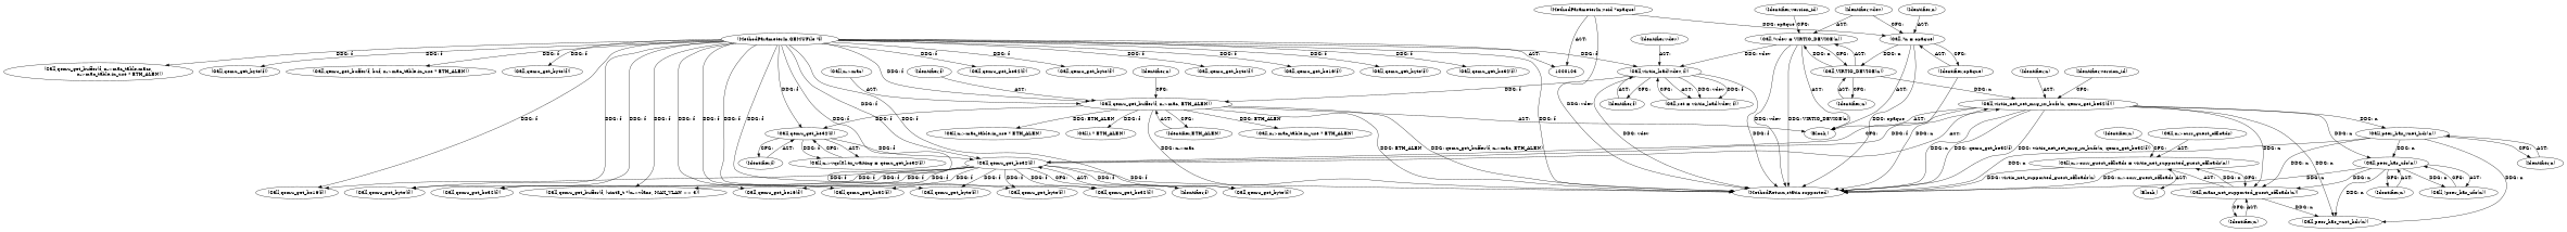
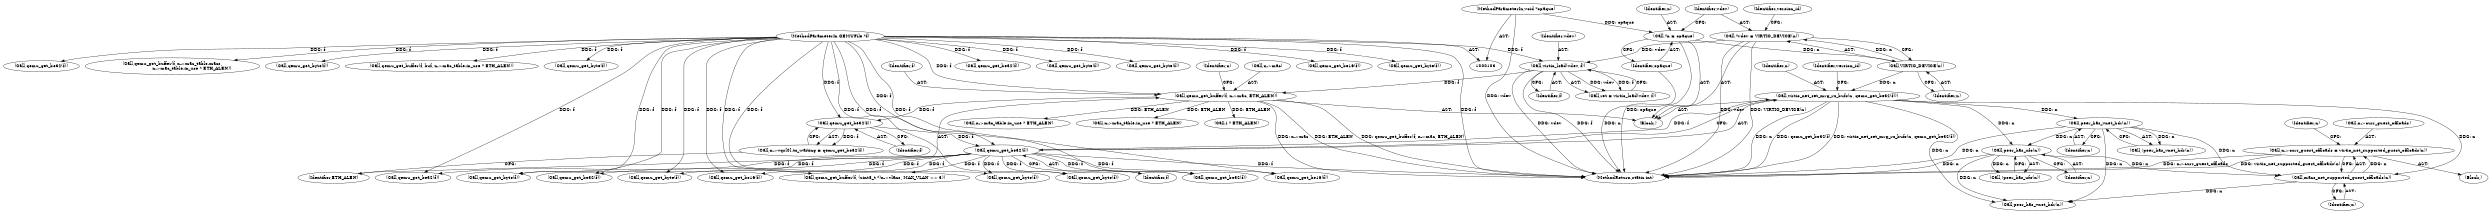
  digraph {
    n1 [label="(Call,n->curr_guest_offloads = virtio_net_supported_guest_offloads(n))"]
    n2 [label="(Call,macs_net_supported_guest_offloads(n))"]
    n3 [label="(Block,)"]
-   n4 [label="(MethodReturn,static supported)"]
+   n4 [label="(MethodReturn,static int)"]
    n5 [label="(Call,peer_has_vnet_hdr(n))"]
    n6 [label="(Identifier,n)"]
    n7 [label="(Call,virtio_net_set_mrg_rx_bufs(n, qemu_get_be32(f)))"]
    n8 [label="(Call,qemu_get_be32(f))"]
    n9 [label="(Call,peer_has_ufo(n))"]
    n10 [label="(Call,peer_has_vnet_hdr(n))"]
    n11 [label="(Block,)"]
    n12 [label="(Call,qemu_get_byte(f))"]
    n13 [label="(Call,qemu_get_byte(f))"]
    n14 [label="(Identifier,f)"]
    n15 [label="(Call,qemu_get_be16(f))"]
    n16 [label="(Call,qemu_get_byte(f))"]
    n17 [label="(Call,qemu_get_be16(f))"]
    n18 [label="(Call,qemu_get_be32(f))"]
    n19 [label="(Call,qemu_get_be32(f))"]
    n20 [label="(Call,qemu_get_be32(f))"]
    n21 [label="(Call,qemu_get_byte(f))"]
    n22 [label="(Call,qemu_get_buffer(f, (uint8_t *)n->vlans, MAX_VLAN >> 3))"]
    n23 [label="(Identifier,n)"]
    n24 [label="(Call,!peer_has_ufo(n))"]
+   n25 [label="(Call,!peer_has_vnet_hdr(n))"]
    n26 [label="(Identifier,n)"]
    n27 [label="(Call,VIRTIO_DEVICE(n))"]
    n28 [label="(Call,*vdev = VIRTIO_DEVICE(n))"]
    n29 [label="(Identifier,n)"]
    n30 [label="(Call,virtio_load(vdev, f))"]
    n31 [label="(Call,*n = opaque)"]
    n32 [label="(Identifier,opaque)"]
    n33 [label="(MethodParameterIn,void *opaque)"]
    1000103
    n35 [label="(Call,qemu_get_be32(f))"]
    n36 [label="(Identifier,f)"]
    n37 [label="(Call,n->vqs[0].tx_waiting = qemu_get_be32(f))"]
    n38 [label="(Call,qemu_get_buffer(f, n->mac, ETH_ALEN))"]
    n39 [label="(Call,i * ETH_ALEN)"]
    n40 [label="(Identifier,ETH_ALEN)"]
    n41 [label="(Call,n->mac_table.in_use * ETH_ALEN)"]
    n42 [label="(Call,n->mac_table.in_use * ETH_ALEN)"]
    n43 [label="(Identifier,f)"]
    n44 [label="(Call,ret = virtio_load(vdev, f))"]
    n45 [label="(MethodParameterIn,QEMUFile *f)"]
    n46 [label="(Call,qemu_get_be32(f))"]
    n47 [label="(Call,qemu_get_byte(f))"]
    n48 [label="(Call,qemu_get_byte(f))"]
    n49 [label="(Call,qemu_get_be16(f))"]
    n50 [label="(Call,qemu_get_byte(f))"]
    n51 [label="(Call,qemu_get_be32(f))"]
    n52 [label="(Call,qemu_get_buffer(f, n->mac_table.macs,\n                            n->mac_table.in_use * ETH_ALEN))"]
    n53 [label="(Call,qemu_get_byte(f))"]
    n54 [label="(Call,qemu_get_buffer(f, buf, n->mac_table.in_use * ETH_ALEN))"]
    n55 [label="(Call,qemu_get_byte(f))"]
    n56 [label="(Identifier,n)"]
    n57 [label="(Call,n->mac)"]
    n58 [label="(Identifier,n)"]
    n59 [label="(Identifier,n)"]
    n60 [label="(Identifier,f)"]
    n61 [label="(Call,n->curr_guest_offloads)"]
    n62 [label="(Identifier,version_id)"]
    n63 [label="(Identifier,vdev)"]
    n64 [label="(Identifier,vdev)"]
    n65 [label="(Identifier,n)"]
    n66 [label="(Identifier,version_id)"]
    n1 -> n2 [label="CFG: "]
    n1 -> n3 [label="AST: "]
    n1 -> n4 [label="DDG: n->curr_guest_offloads"]
    n1 -> n4 [label="DDG: virtio_net_supported_guest_offloads(n)"]
    n2 -> n1 [label="AST: "]
    n2 -> n1 [label="DDG: n"]
    n2 -> n5 [label="DDG: n"]
    n2 -> n6 [label="CFG: "]
    n6 -> n2 [label="AST: "]
    n7 -> n2 [label="DDG: n"]
    n7 -> n4 [label="DDG: qemu_get_be32(f)"]
    n7 -> n4 [label="DDG: virtio_net_set_mrg_rx_bufs(n, qemu_get_be32(f))"]
    n7 -> n4 [label="DDG: n"]
    n7 -> n5 [label="DDG: n"]
    n7 -> n8 [label="CFG: "]
    n7 -> n9 [label="DDG: n"]
    n7 -> n10 [label="DDG: n"]
    n7 -> n11 [label="AST: "]
    n8 -> n4 [label="DDG: f"]
    n8 -> n7 [label="AST: "]
    n8 -> n7 [label="DDG: f"]
    n8 -> n12 [label="DDG: f"]
    n8 -> n13 [label="DDG: f"]
    n8 -> n14 [label="CFG: "]
    n8 -> n15 [label="DDG: f"]
    n8 -> n16 [label="DDG: f"]
    n8 -> n17 [label="DDG: f"]
    n8 -> n18 [label="DDG: f"]
    n8 -> n19 [label="DDG: f"]
    n8 -> n20 [label="DDG: f"]
    n8 -> n21 [label="DDG: f"]
    n8 -> n22 [label="DDG: f"]
    n9 -> n2 [label="DDG: n"]
    n9 -> n4 [label="DDG: n"]
    n9 -> n5 [label="DDG: n"]
    n9 -> n23 [label="CFG: "]
    n9 -> n24 [label="AST: "]
    n9 -> n24 [label="DDG: n"]
    n10 -> n2 [label="DDG: n"]
    n10 -> n4 [label="DDG: n"]
    n10 -> n5 [label="DDG: n"]
    n10 -> n9 [label="DDG: n"]
+   n10 -> n25 [label="AST: "]
+   n10 -> n25 [label="DDG: n"]
    n10 -> n26 [label="CFG: "]
    n14 -> n8 [label="AST: "]
    n23 -> n9 [label="AST: "]
    n24 -> n9 [label="CFG: "]
+   n25 -> n10 [label="CFG: "]
    n26 -> n10 [label="AST: "]
    n27 -> n7 [label="DDG: n"]
    n27 -> n28 [label="AST: "]
    n27 -> n28 [label="DDG: n"]
    n27 -> n29 [label="CFG: "]
    n28 -> n4 [label="DDG: vdev"]
    n28 -> n4 [label="DDG: VIRTIO_DEVICE(n)"]
    n28 -> n11 [label="AST: "]
    n28 -> n27 [label="CFG: "]
    n28 -> n30 [label="DDG: vdev"]
    n29 -> n27 [label="AST: "]
    n30 -> n4 [label="DDG: vdev"]
    n30 -> n4 [label="DDG: f"]
    n30 -> n38 [label="DDG: f"]
    n30 -> n43 [label="CFG: "]
    n30 -> n44 [label="AST: "]
    n30 -> n44 [label="DDG: vdev"]
    n30 -> n44 [label="DDG: f"]
    n31 -> n4 [label="DDG: opaque"]
    n31 -> n11 [label="AST: "]
    n31 -> n27 [label="DDG: n"]
    n31 -> n32 [label="CFG: "]
    n32 -> n4 [label="DDG: n"]
    n32 -> n31 [label="AST: "]
    n33 -> n4 [label="DDG: vdev"]
    n33 -> n31 [label="DDG: opaque"]
    n33 -> 1000103 [label="AST: "]
    n35 -> n8 [label="DDG: f"]
    n35 -> n36 [label="CFG: "]
    n35 -> n37 [label="AST: "]
    n35 -> n37 [label="DDG: f"]
    n36 -> n35 [label="AST: "]
    n37 -> n35 [label="CFG: "]
    n38 -> n4 [label="DDG: qemu_get_buffer(f, n->mac, ETH_ALEN)"]
    n38 -> n4 [label="DDG: n->mac"]
    n38 -> n4 [label="DDG: ETH_ALEN"]
    n38 -> n11 [label="AST: "]
    n38 -> n35 [label="DDG: f"]
-   n38 -> n39 [label="DDG: f"]
-   n38 -> n40 [label="CFG: "]
+   n38 -> n39 [label="DDG: ETH_ALEN"]
+   n37 -> n40 [label="CFG: "]
    n38 -> n41 [label="DDG: ETH_ALEN"]
    n38 -> n42 [label="DDG: ETH_ALEN"]
    n40 -> n38 [label="AST: "]
    n43 -> n30 [label="AST: "]
    n44 -> n30 [label="CFG: "]
    n45 -> n4 [label="DDG: f"]
    n45 -> n8 [label="DDG: f"]
    n45 -> n12 [label="DDG: f"]
    n45 -> n13 [label="DDG: f"]
    n45 -> n15 [label="DDG: f"]
    n45 -> n16 [label="DDG: f"]
    n45 -> n17 [label="DDG: f"]
    n45 -> n18 [label="DDG: f"]
    n45 -> n19 [label="DDG: f"]
    n45 -> n20 [label="DDG: f"]
    n45 -> n21 [label="DDG: f"]
    n45 -> n22 [label="DDG: f"]
    n45 -> n30 [label="DDG: f"]
    n45 -> 1000103 [label="AST: "]
    n45 -> n35 [label="DDG: f"]
    n45 -> n38 [label="DDG: f"]
    n45 -> n46 [label="DDG: f"]
    n45 -> n47 [label="DDG: f"]
    n45 -> n48 [label="DDG: f"]
    n45 -> n49 [label="DDG: f"]
    n45 -> n50 [label="DDG: f"]
    n45 -> n51 [label="DDG: f"]
    n45 -> n52 [label="DDG: f"]
    n45 -> n53 [label="DDG: f"]
    n45 -> n54 [label="DDG: f"]
    n45 -> n55 [label="DDG: f"]
    n56 -> n38 [label="CFG: "]
    n57 -> n38 [label="AST: "]
    n58 -> n31 [label="AST: "]
    n59 -> n1 [label="CFG: "]
    n60 -> n38 [label="AST: "]
    n61 -> n1 [label="AST: "]
    n62 -> n7 [label="CFG: "]
    n63 -> n30 [label="AST: "]
    n64 -> n28 [label="AST: "]
    n64 -> n31 [label="CFG: "]
    n65 -> n7 [label="AST: "]
    n66 -> n28 [label="CFG: "]
  }
